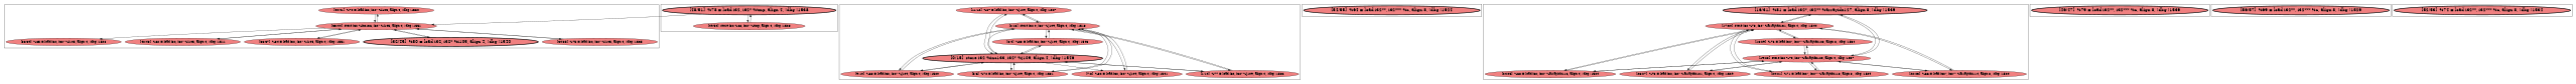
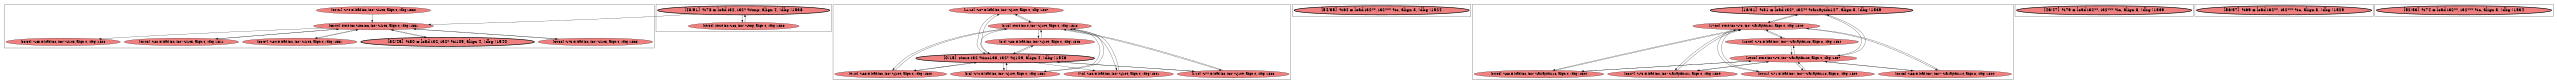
  digraph {
    node [fillcolor=lightcoral shape=ellipse style=filled]
    n1 [label="[40/41]  %70 = load i32, i32* %i105, align 4, !dbg !1530"]
    n2 [label="[33/44]  store i32 %inc136, i32* %i105, align 4, !dbg !1551"]
    n3 [label="[36/37]  %84 = load i32, i32* %i105, align 4, !dbg !1551"]
    n4 [fontsize=20 label="[32/45]  %80 = load i32, i32* %i105, align 4, !dbg !1540" penwidth=3.0]
    n5 [label="[34/35]  %75 = load i32, i32* %i105, align 4, !dbg !1535"]
    n6 [label="[38/39]  %65 = load i32, i32* %i105, align 4, !dbg !1526"]
    n7 [label="[42/43]  %62 = load i32, i32* %i105, align 4, !dbg !1511"]
    n8 [fontsize=20 label="[48/51]  %78 = load i32, i32* %tmp, align 4, !dbg !1538" penwidth=3.0]
    n9 [label="[49/50]  store i32 %68, i32* %tmp, align 4, !dbg !1528"]
    n10 [label="[11/12]  %67 = load i32, i32* %j109, align 4, !dbg !1527"]
    n11 [label="[2/13]  store i32 0, i32* %j109, align 4, !dbg !1518"]
    n12 [fontsize=20 label="[0/15]  store i32 %inc133, i32* %j109, align 4, !dbg !1546" penwidth=3.0]
    n13 [label="[1/14]  %77 = load i32, i32* %j109, align 4, !dbg !1536"]
    n14 [label="[9/10]  %63 = load i32, i32* %j109, align 4, !dbg !1520"]
    n15 [label="[5/6]  %72 = load i32, i32* %j109, align 4, !dbg !1531"]
    n16 [label="[7/8]  %82 = load i32, i32* %j109, align 4, !dbg !1541"]
    n17 [label="[3/4]  %83 = load i32, i32* %j109, align 4, !dbg !1546"]
    n18 [fontsize=20 label="[54/55]  %64 = load i32**, i32*** %c, align 8, !dbg !1524" penwidth=3.0]
    n19 [fontsize=20 label="[16/31]  %81 = load i32*, i32** %arrayidx127, align 8, !dbg !1539" penwidth=3.0]
    n20 [label="[17/30]  store i32 %78, i32* %arrayidx131, align 4, !dbg !1544"]
    n21 [label="[19/28]  store i32 %73, i32* %arrayidx125, align 4, !dbg !1537"]
    n22 [label="[22/23]  %66 = load i32*, i32** %arrayidx114, align 8, !dbg !1524"]
    n23 [label="[24/25]  %68 = load i32, i32* %arrayidx116, align 4, !dbg !1524"]
    n24 [label="[26/27]  %73 = load i32, i32* %arrayidx121, align 4, !dbg !1529"]
    n25 [label="[20/21]  %71 = load i32*, i32** %arrayidx118, align 8, !dbg !1529"]
    n26 [label="[18/29]  %76 = load i32*, i32** %arrayidx123, align 8, !dbg !1534"]
    n27 [fontsize=20 label="[46/47]  %79 = load i32**, i32*** %c, align 8, !dbg !1539" penwidth=3.0]
    n28 [fontsize=20 label="[56/57]  %69 = load i32**, i32*** %c, align 8, !dbg !1529" penwidth=3.0]
    n29 [fontsize=20 label="[52/53]  %74 = load i32**, i32*** %c, align 8, !dbg !1534" penwidth=3.0]
    subgraph cluster_1 {
      n1
      n2
      n3
      n4
      n5
      n6
      n7
    }
    subgraph cluster_2 {
      n8
      n9
    }
    subgraph cluster_3 {
      n10
      n11
      n12
      n13
      n14
      n15
      n16
      n17
    }
    subgraph cluster_4 {
      n18
    }
    subgraph cluster_5 {
      n19
      n20
      n21
      n22
      n23
      n24
      n25
      n26
    }
    subgraph cluster_6 {
      n27
    }
    subgraph cluster_7 {
      n28
    }
    subgraph cluster_8 {
      n29
    }
    n1 -> n2
-   n2 -> n1
    n2 -> n3
    n2 -> n4
    n2 -> n5
    n2 -> n6
    n2 -> n7
    n3 -> n2
    n4 -> n2
    n5 -> n2
    n7 -> n2
    n8 -> n2
    n8 -> n9
    n9 -> n8
    n10 -> n11
    n10 -> n12
    n11 -> n10
    n11 -> n12
    n11 -> n13
    n11 -> n14
    n11 -> n15
    n11 -> n16
    n11 -> n17
    n12 -> n10
    n12 -> n13
    n12 -> n14
    n12 -> n15
    n12 -> n16
    n12 -> n17
    n13 -> n11
    n13 -> n12
    n14 -> n11
    n14 -> n12
    n15 -> n11
    n15 -> n12
    n16 -> n11
    n17 -> n11
    n17 -> n12
    n19 -> n20
    n19 -> n21
    n20 -> n19
    n20 -> n22
    n20 -> n23
    n20 -> n24
    n20 -> n25
    n20 -> n26
    n21 -> n19
    n21 -> n22
    n21 -> n23
    n21 -> n24
    n21 -> n25
    n21 -> n26
    n22 -> n20
    n22 -> n21
    n23 -> n20
    n23 -> n21
    n24 -> n20
    n24 -> n21
    n25 -> n20
    n25 -> n21
    n26 -> n20
    n26 -> n21
  }
